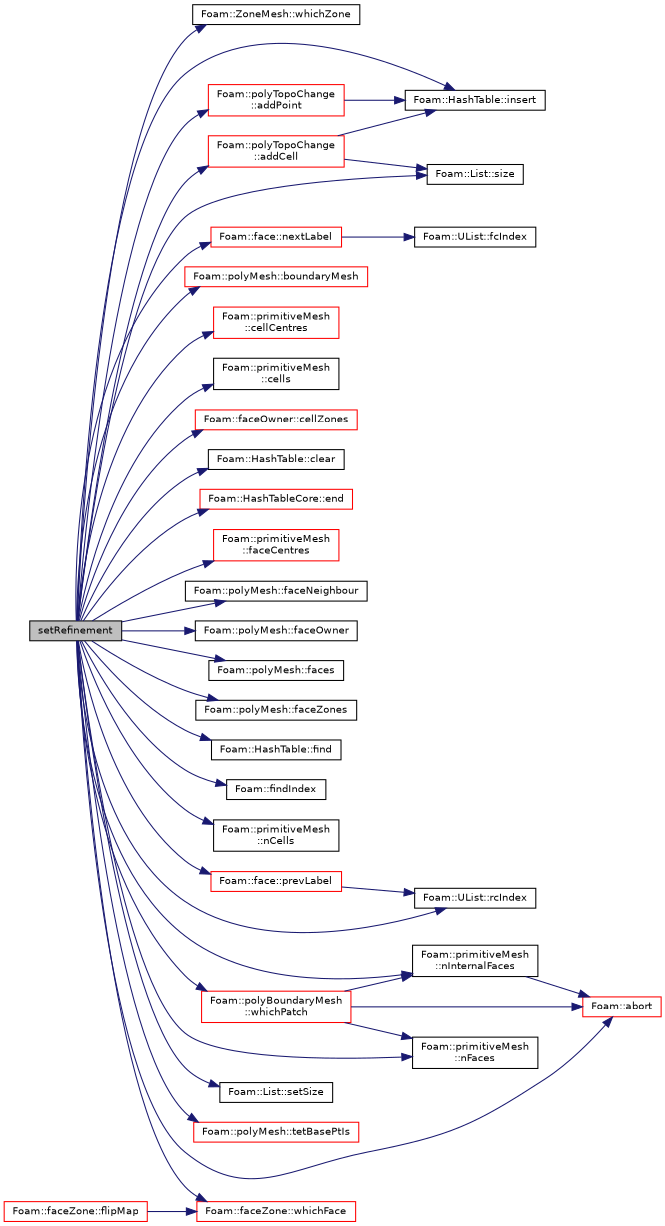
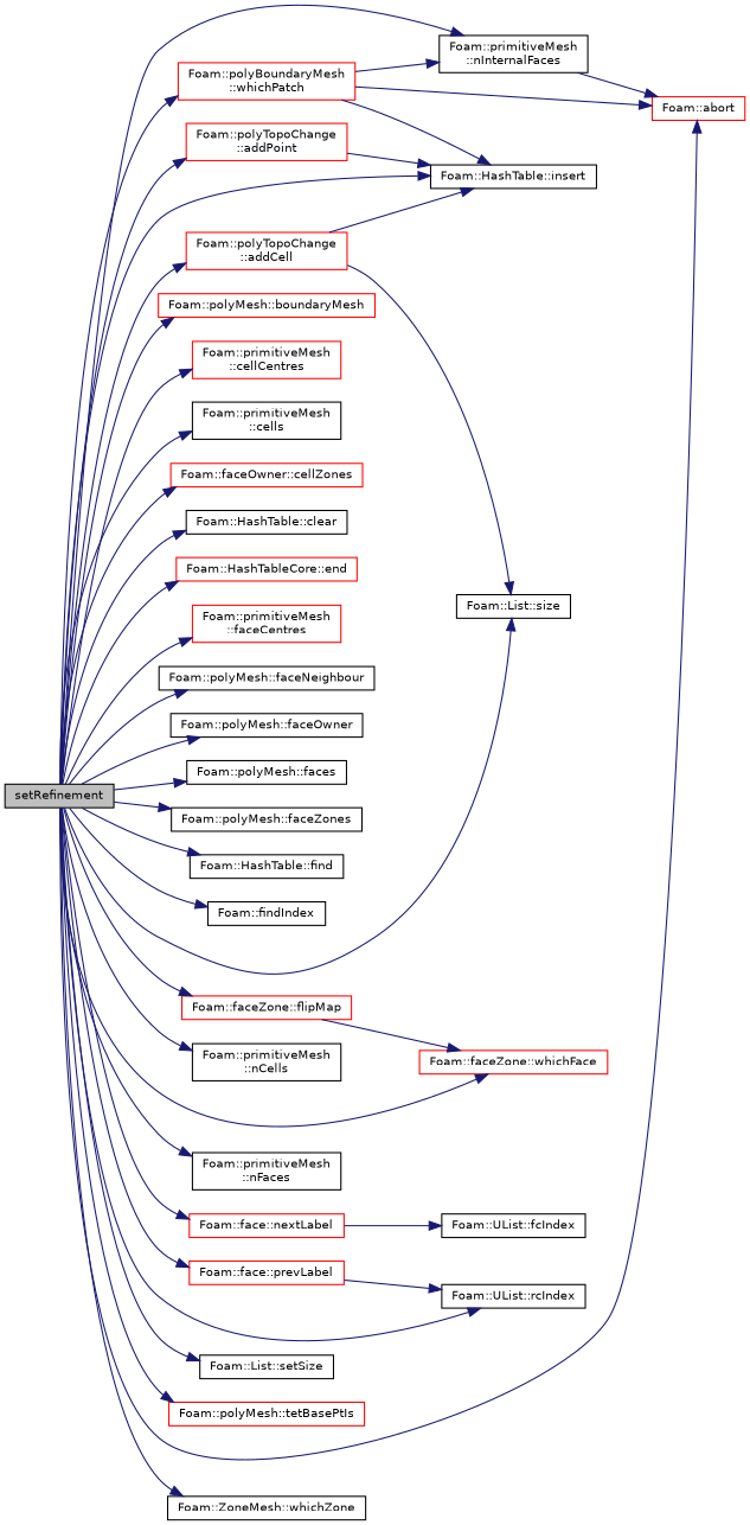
  digraph {
    rankdir=LR
    node [color=black fontname=Helvetica fontsize=10 shape=record]
    edge [color=midnightblue fontname=Helvetica fontsize=10 labelfontname=Helvetica labelfontsize=10 style=solid]
    n1 [fillcolor=grey75 fontcolor=black height=0.2 label=setRefinement style=filled width=0.4]
    n2 [color=red height=0.2 label="Foam::abort" width=0.4]
    n3 [color=red height=0.2 label="Foam::polyTopoChange\l::addCell" width=0.4]
    n4 [height=0.2 label="Foam::HashTable::insert" width=0.4]
    n5 [height=0.2 label="Foam::List::size" width=0.4]
    n6 [color=red height=0.2 label="Foam::polyTopoChange\l::addPoint" width=0.4]
    n7 [color=red height=0.2 label="Foam::polyMesh::boundaryMesh" width=0.4]
    n8 [color=red height=0.2 label="Foam::primitiveMesh\l::cellCentres" width=0.4]
    n9 [height=0.2 label="Foam::primitiveMesh\l::cells" width=0.4]
    n10 [color=red height=0.2 label="Foam::faceOwner::cellZones" width=0.4]
    n11 [height=0.2 label="Foam::HashTable::clear" width=0.4]
    n12 [color=red height=0.2 label="Foam::HashTableCore::end" width=0.4]
    n13 [color=red height=0.2 label="Foam::primitiveMesh\l::faceCentres" width=0.4]
    n14 [height=0.2 label="Foam::polyMesh::faceNeighbour" width=0.4]
    n15 [height=0.2 label="Foam::polyMesh::faceOwner" width=0.4]
    n16 [height=0.2 label="Foam::polyMesh::faces" width=0.4]
    n17 [height=0.2 label="Foam::polyMesh::faceZones" width=0.4]
    n18 [height=0.2 label="Foam::HashTable::find" width=0.4]
    n19 [height=0.2 label="Foam::findIndex" width=0.4]
    n20 [color=red height=0.2 label="Foam::faceZone::flipMap" width=0.4]
    n21 [color=red height=0.2 label="Foam::faceZone::whichFace" width=0.4]
    n22 [height=0.2 label="Foam::primitiveMesh\l::nCells" width=0.4]
    n23 [color=red height=0.2 label="Foam::face::nextLabel" width=0.4]
    n24 [height=0.2 label="Foam::primitiveMesh\l::nFaces" width=0.4]
    n25 [height=0.2 label="Foam::primitiveMesh\l::nInternalFaces" width=0.4]
    n26 [color=red height=0.2 label="Foam::face::prevLabel" width=0.4]
    n27 [height=0.2 label="Foam::UList::rcIndex" width=0.4]
    n28 [height=0.2 label="Foam::List::setSize" width=0.4]
    n29 [color=red height=0.2 label="Foam::polyMesh::tetBasePtIs" width=0.4]
    n30 [color=red height=0.2 label="Foam::polyBoundaryMesh\l::whichPatch" width=0.4]
    n31 [height=0.2 label="Foam::ZoneMesh::whichZone" width=0.4]
    n32 [height=0.2 label="Foam::UList::fcIndex" width=0.4]
    n1 -> n2
    n1 -> n3
    n1 -> n4
    n1 -> n5
    n1 -> n6
    n1 -> n7
    n1 -> n8
    n1 -> n9
    n1 -> n10
    n1 -> n11
    n1 -> n12
    n1 -> n13
    n1 -> n14
    n1 -> n15
    n1 -> n16
    n1 -> n17
    n1 -> n18
    n1 -> n19
+   n1 -> n20
    n1 -> n21
    n1 -> n22
    n1 -> n23
    n1 -> n24
    n1 -> n25
    n1 -> n26
    n1 -> n27
    n1 -> n28
    n1 -> n29
    n1 -> n30
    n1 -> n31
    n3 -> n4
    n3 -> n5
    n6 -> n4
    n20 -> n21
    n23 -> n32
    n25 -> n2
    n26 -> n27
    n30 -> n2
-   n30 -> n24
+   n30 -> n4
    n30 -> n25
  }
